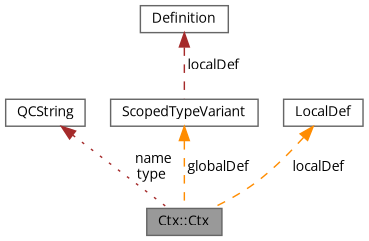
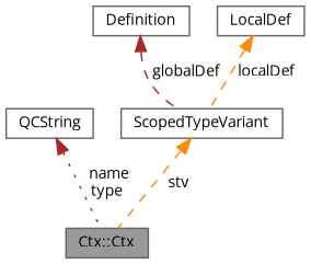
  digraph {
    fontname="Open Sans"
    node [color=gray40 fillcolor=white fontname="Open Sans" fontsize=10 shape=box style=filled]
    edge [color=brown dir=back fontname="Open Sans" fontsize=10 labelfontname=Helvetica labelfontsize=10 style=dashed]
    n1 [fillcolor=grey60 fontcolor=black height=0.2 label="Ctx::Ctx" width=0.4]
    n2 [height=0.2 label=QCString width=0.4]
    n3 [height=0.2 label=ScopedTypeVariant width=0.4]
    n4 [height=0.2 label=Definition width=0.4]
    n5 [height=0.2 label=LocalDef width=0.4]
    n2 -> n1 [label=" name\ntype" style=dotted]
-   n3 -> n1 [color=darkorange label=" globalDef"]
-   n4 -> n3 [label=" localDef"]
-   n5 -> n1 [color=darkorange label=" localDef"]
+   n3 -> n1 [color=darkorange label=" stv"]
+   n4 -> n3 [label=" globalDef"]
+   n5 -> n3 [color=darkorange label=" localDef"]
  }
